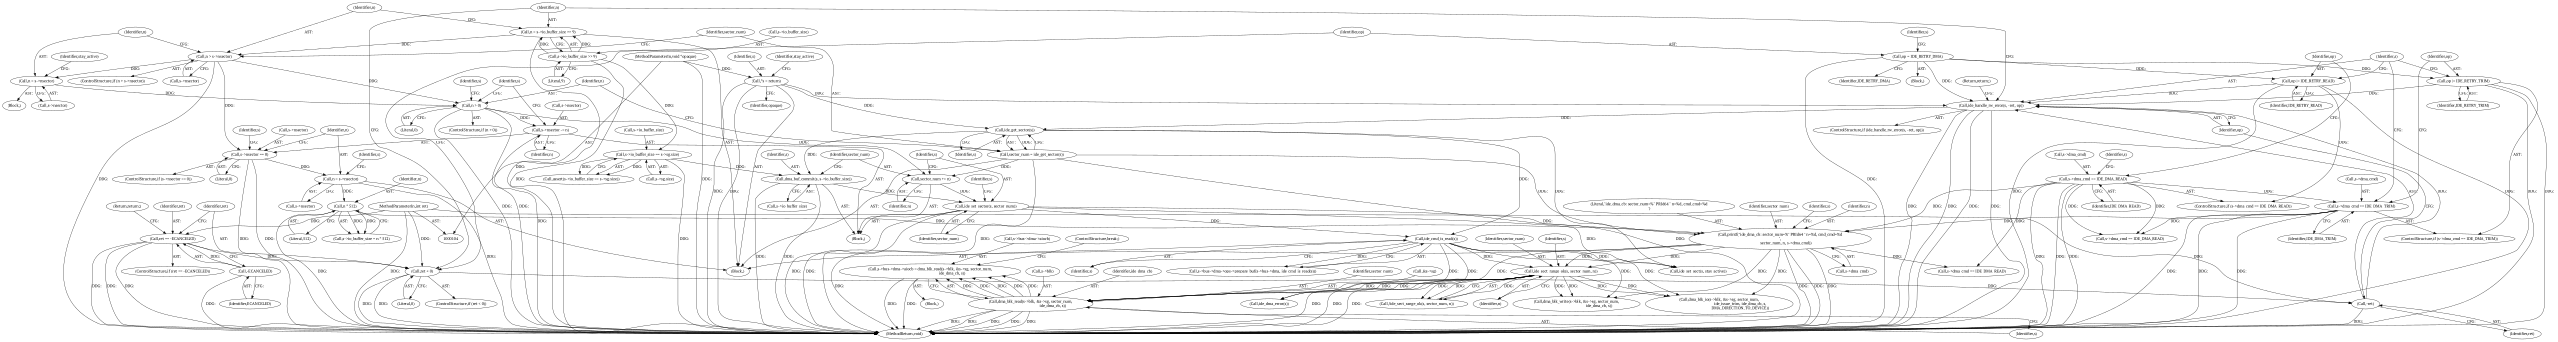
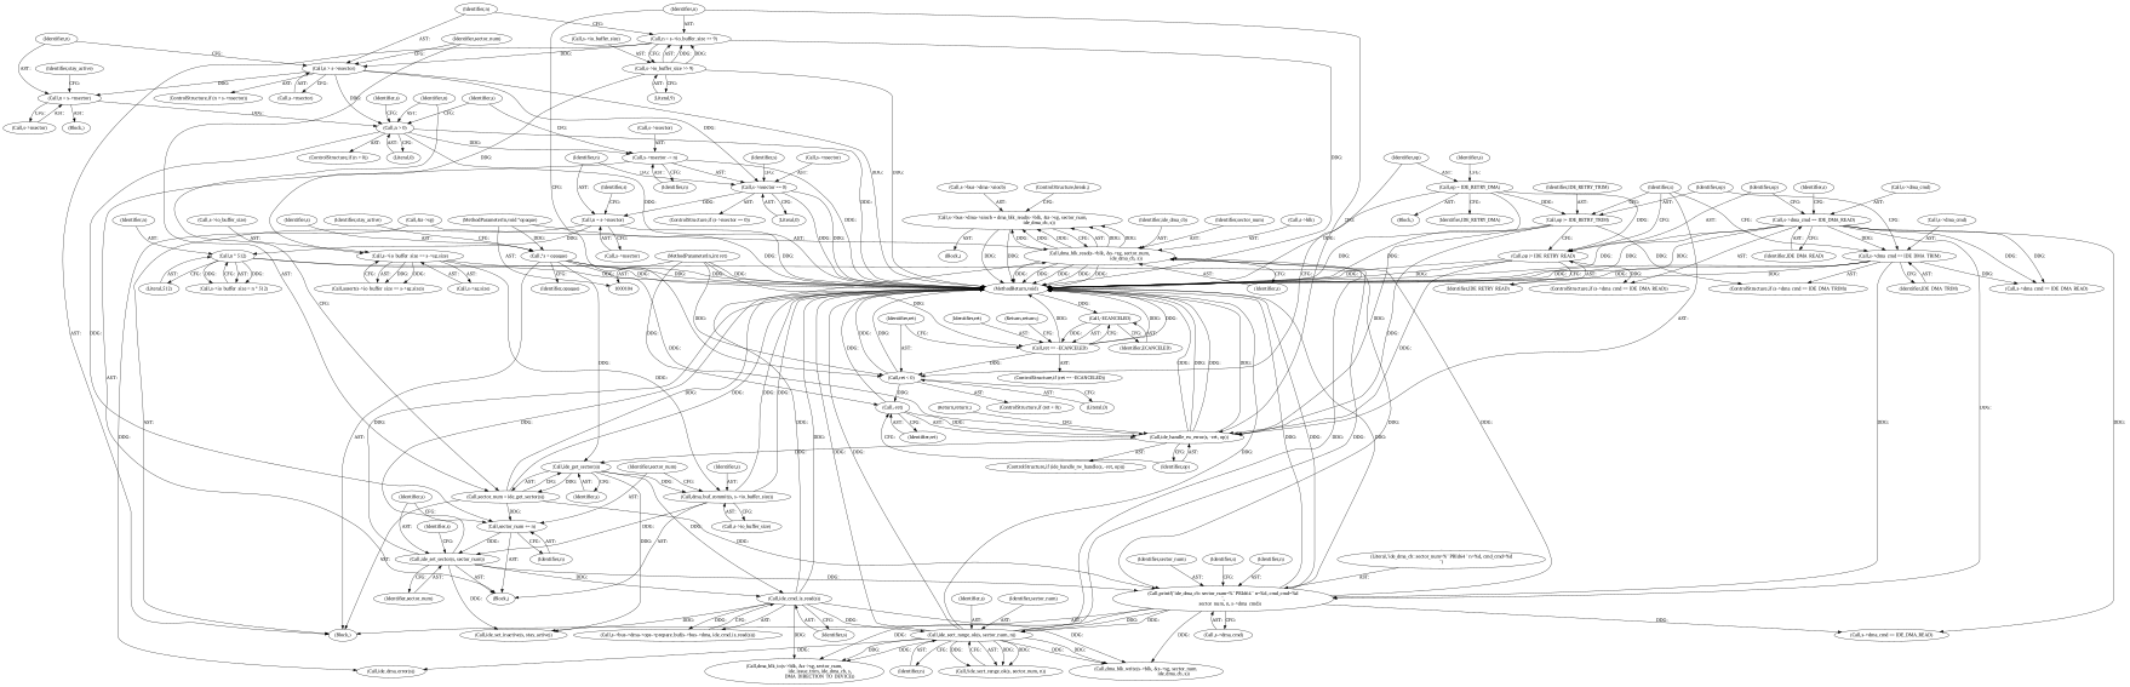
  digraph {
    fontname="PT Serif"
    node [fontname="PT Serif"]
    edge [fontname="PT Serif"]
    n1 [label="(Call,s->bus->dma->aiocb = dma_blk_read(s->blk, &s->sg, sector_num,\n                                          ide_dma_cb, s))"]
    n2 [label="(Call,dma_blk_read(s->blk, &s->sg, sector_num,\n                                          ide_dma_cb, s))"]
    n3 [label="(MethodReturn,void)"]
    n4 [label="(Block,)"]
    n5 [label="(Identifier,s)"]
    n6 [label="(Call,printf(\"ide_dma_cb: sector_num=%\" PRId64 \" n=%d, cmd_cmd=%d\n\",\n           sector_num, n, s->dma_cmd))"]
    n7 [label="(Call,ide_sect_range_ok(s, sector_num, n))"]
    n8 [label="(Call,s->dma_cmd)"]
    n9 [label="(Call,s->dma_cmd == IDE_DMA_READ)"]
    n10 [label="(Call,dma_blk_write(s->blk, &s->sg, sector_num,\n                                           ide_dma_cb, s))"]
    n11 [label="(Call,dma_blk_io(s->blk, &s->sg, sector_num,\n                                        ide_issue_trim, ide_dma_cb, s,\n                                        DMA_DIRECTION_TO_DEVICE))"]
    n12 [label="(Block,)"]
    n13 [label="(Call,!ide_sect_range_ok(s, sector_num, n))"]
    n14 [label="(Identifier,n)"]
    n15 [label="(Call,ide_dma_error(s))"]
    n16 [label="(Call,sector_num = ide_get_sector(s))"]
    n17 [label="(Call,ide_get_sector(s))"]
    n18 [label="(Call,sector_num += n)"]
    n19 [label="(Call,dma_buf_commit(s, s->io_buffer_size))"]
    n20 [label="(Call,ide_cmd_is_read(s))"]
    n21 [label="(Identifier,s)"]
-   n22 [label="(Call,ide_set_sect(s, stay_active))"]
+   n22 [label="(Call,ide_set_inactive(s, stay_active))"]
    n23 [label="(Call,ide_set_sector(s, sector_num))"]
    n24 [label="(Block,)"]
    n25 [label="(Identifier,n)"]
    n26 [label="(Call,s->io_buffer_size)"]
    n27 [label="(Identifier,s)"]
    n28 [label="(Call,s->bus->dma->ops->prepare_buf(s->bus->dma, ide_cmd_is_read(s)))"]
    n29 [label="(Call,ide_handle_rw_error(s, -ret, op))"]
    n30 [label="(Identifier,op)"]
-   n31 [label="(ControlStructure,if (ide_handle_rw_error(s, -ret, op)))"]
+   n31 [label="(ControlStructure,if (ide_handle_rw_handle(s, -ret, op)))"]
    n32 [label="(Call,-ret)"]
-   n33 [label="(Call,*s = return)"]
+   n33 [label="(Call,*s = opaque)"]
    n34 [label="(Identifier,opaque)"]
    n35 [label="(MethodParameterIn,void *opaque)"]
    1000104
    n37 [label="(Identifier,ret)"]
    n38 [label="(Call,ret < 0)"]
    n39 [label="(Literal,0)"]
    n40 [label="(ControlStructure,if (ret < 0))"]
    n41 [label="(Call,ret == -ECANCELED)"]
    n42 [label="(Call,-ECANCELED)"]
    n43 [label="(ControlStructure,if (ret == -ECANCELED))"]
    n44 [label="(Identifier,ECANCELED)"]
    n45 [label="(MethodParameterIn,int ret)"]
    n46 [label="(Call,op |= IDE_RETRY_TRIM)"]
    n47 [label="(ControlStructure,if (s->dma_cmd == IDE_DMA_TRIM))"]
    n48 [label="(Identifier,IDE_RETRY_TRIM)"]
    n49 [label="(Call,op = IDE_RETRY_DMA)"]
    n50 [label="(Call,op |= IDE_RETRY_READ)"]
    n51 [label="(Identifier,IDE_RETRY_DMA)"]
    n52 [label="(Block,)"]
    n53 [label="(ControlStructure,if (s->dma_cmd == IDE_DMA_READ))"]
    n54 [label="(Identifier,IDE_RETRY_READ)"]
    n55 [label="(Identifier,sector_num)"]
    n56 [label="(Call,s->io_buffer_size == s->sg.size)"]
    n57 [label="(Call,assert(s->io_buffer_size == s->sg.size))"]
    n58 [label="(Call,s->sg.size)"]
    n59 [label="(Call,s->io_buffer_size >> 9)"]
    n60 [label="(Call,n = s->io_buffer_size >> 9)"]
    n61 [label="(Literal,9)"]
    n62 [label="(Call,n > s->nsector)"]
    n63 [label="(Call,n > 0)"]
    n64 [label="(Call,s->nsector -= n)"]
    n65 [label="(Literal,0)"]
    n66 [label="(ControlStructure,if (n > 0))"]
    n67 [label="(Call,s->nsector == 0)"]
    n68 [label="(Identifier,n)"]
    n69 [label="(Call,n = s->nsector)"]
    n70 [label="(Call,s->nsector)"]
    n71 [label="(Block,)"]
    n72 [label="(ControlStructure,if (n > s->nsector))"]
    n73 [label="(Call,s->nsector)"]
    n74 [label="(Call,n = s->nsector)"]
    n75 [label="(Literal,0)"]
    n76 [label="(ControlStructure,if (s->nsector == 0))"]
    n77 [label="(Call,n * 512)"]
    n78 [label="(Literal,512)"]
    n79 [label="(Call,s->io_buffer_size = n * 512)"]
    n80 [label="(Call,s->nsector)"]
    n81 [label="(Call,s->dma_cmd == IDE_DMA_READ)"]
    n82 [label="(Call,s->dma_cmd == IDE_DMA_TRIM)"]
    n83 [label="(Identifier,IDE_DMA_READ)"]
    n84 [label="(Call,s->dma_cmd == IDE_DMA_READ)"]
    n85 [label="(Identifier,IDE_DMA_TRIM)"]
    n86 [label="(Call,s->dma_cmd)"]
    n87 [label="(Identifier,n)"]
    n88 [label="(Call,s->blk)"]
    n89 [label="(Identifier,stay_active)"]
    n90 [label="(Identifier,stay_active)"]
    n91 [label="(Call,s->io_buffer_size)"]
    n92 [label="(Identifier,sector_num)"]
    n93 [label="(Identifier,ret)"]
    n94 [label="(Identifier,s)"]
    n95 [label="(Identifier,s)"]
    n96 [label="(Identifier,n)"]
    n97 [label="(Identifier,ide_dma_cb)"]
    n98 [label="(Identifier,n)"]
    n99 [label="(Identifier,s)"]
    n100 [label="(Call,s->io_buffer_size)"]
    n101 [label="(Identifier,s)"]
    n102 [label="(Identifier,sector_num)"]
    n103 [label="(Identifier,n)"]
    n104 [label="(Identifier,s)"]
    n105 [label="(Identifier,s)"]
    n106 [label="(Identifier,s)"]
    n107 [label="(Identifier,s)"]
    n108 [label="(Identifier,s)"]
    n109 [label="(Identifier,n)"]
    n110 [label="(Return,return;)"]
    n111 [label="(Call,s->dma_cmd)"]
    n112 [label="(Identifier,sector_num)"]
    n113 [label="(Call,s->nsector)"]
    n114 [label="(Identifier,s)"]
    n115 [label="(Identifier,sector_num)"]
    n116 [label="(Identifier,n)"]
    n117 [label="(Identifier,op)"]
    n118 [label="(Identifier,op)"]
    n119 [label="(Return,return;)"]
    n120 [label="(Identifier,s)"]
    n121 [label="(Identifier,s)"]
    n122 [label="(Identifier,n)"]
    n123 [label="(Literal,\"ide_dma_cb: sector_num=%\" PRId64 \" n=%d, cmd_cmd=%d\n\")"]
    n124 [label="(Identifier,sector_num)"]
    n125 [label="(Call,&s->sg)"]
    n126 [label="(Identifier,ret)"]
    n127 [label="(Identifier,op)"]
    n128 [label="(Identifier,s)"]
    n129 [label="(Call,s->nsector)"]
    n130 [label="(ControlStructure,break;)"]
    n131 [label="(Call,s->bus->dma->aiocb)"]
    n1 -> n2 [label="CFG: "]
    n1 -> n3 [label="DDG: "]
    n1 -> n3 [label="DDG: "]
    n1 -> n4 [label="AST: "]
    n2 -> n1 [label="AST: "]
    n2 -> n1 [label="DDG: "]
    n2 -> n1 [label="DDG: "]
    n2 -> n1 [label="DDG: "]
    n2 -> n1 [label="DDG: "]
    n2 -> n1 [label="DDG: "]
    n2 -> n3 [label="DDG: "]
    n2 -> n3 [label="DDG: "]
    n2 -> n3 [label="DDG: "]
    n2 -> n3 [label="DDG: "]
    n2 -> n3 [label="DDG: "]
    n2 -> n5 [label="CFG: "]
    n5 -> n2 [label="AST: "]
    n6 -> n2 [label="DDG: "]
    n6 -> n3 [label="DDG: "]
    n6 -> n3 [label="DDG: "]
    n6 -> n3 [label="DDG: "]
    n6 -> n7 [label="DDG: "]
    n6 -> n7 [label="DDG: "]
    n6 -> n8 [label="CFG: "]
    n6 -> n9 [label="DDG: "]
    n6 -> n10 [label="DDG: "]
    n6 -> n11 [label="DDG: "]
    n6 -> n12 [label="AST: "]
    n7 -> n2 [label="DDG: "]
    n7 -> n2 [label="DDG: "]
    n7 -> n3 [label="DDG: "]
    n7 -> n3 [label="DDG: "]
    n7 -> n3 [label="DDG: "]
    n7 -> n10 [label="DDG: "]
    n7 -> n10 [label="DDG: "]
    n7 -> n11 [label="DDG: "]
    n7 -> n11 [label="DDG: "]
    n7 -> n13 [label="AST: "]
    n7 -> n13 [label="DDG: "]
    n7 -> n13 [label="DDG: "]
    n7 -> n13 [label="DDG: "]
    n7 -> n14 [label="CFG: "]
    n7 -> n15 [label="DDG: "]
    n8 -> n6 [label="AST: "]
    n13 -> n7 [label="CFG: "]
    n14 -> n7 [label="AST: "]
    n16 -> n3 [label="DDG: "]
    n16 -> n3 [label="DDG: "]
    n16 -> n6 [label="DDG: "]
    n16 -> n12 [label="AST: "]
    n16 -> n17 [label="CFG: "]
    n16 -> n18 [label="DDG: "]
    n17 -> n16 [label="AST: "]
    n17 -> n16 [label="DDG: "]
    n17 -> n19 [label="DDG: "]
    n17 -> n20 [label="DDG: "]
    n17 -> n21 [label="CFG: "]
    n17 -> n22 [label="DDG: "]
    n18 -> n23 [label="DDG: "]
    n18 -> n24 [label="AST: "]
    n18 -> n25 [label="CFG: "]
    n19 -> n3 [label="DDG: "]
    n19 -> n3 [label="DDG: "]
    n19 -> n23 [label="DDG: "]
    n19 -> n24 [label="AST: "]
    n19 -> n26 [label="CFG: "]
    n20 -> n2 [label="DDG: "]
    n20 -> n3 [label="DDG: "]
    n20 -> n7 [label="DDG: "]
    n20 -> n10 [label="DDG: "]
    n20 -> n11 [label="DDG: "]
-   n20 -> n15 [label="DDG: "]
+   n125 -> n15 [label="DDG: "]
    n20 -> n22 [label="DDG: "]
    n20 -> n27 [label="CFG: "]
    n20 -> n28 [label="AST: "]
    n20 -> n28 [label="DDG: "]
    n21 -> n17 [label="AST: "]
    n23 -> n3 [label="DDG: "]
    n23 -> n3 [label="DDG: "]
    n23 -> n6 [label="DDG: "]
    n23 -> n20 [label="DDG: "]
    n23 -> n22 [label="DDG: "]
    n23 -> n24 [label="AST: "]
    n23 -> n55 [label="CFG: "]
    n25 -> n18 [label="AST: "]
    n26 -> n19 [label="AST: "]
    n27 -> n20 [label="AST: "]
    n28 -> n20 [label="CFG: "]
    n29 -> n3 [label="DDG: "]
    n29 -> n3 [label="DDG: "]
    n29 -> n3 [label="DDG: "]
    n29 -> n3 [label="DDG: "]
    n29 -> n17 [label="DDG: "]
    n29 -> n30 [label="CFG: "]
    n29 -> n31 [label="AST: "]
    n30 -> n29 [label="AST: "]
    n30 -> n32 [label="CFG: "]
    n32 -> n3 [label="DDG: "]
    n32 -> n29 [label="AST: "]
    n32 -> n29 [label="DDG: "]
    n32 -> n37 [label="CFG: "]
    n33 -> n3 [label="DDG: "]
    n33 -> n3 [label="DDG: "]
    n33 -> n12 [label="AST: "]
    n33 -> n17 [label="DDG: "]
    n33 -> n29 [label="DDG: "]
    n33 -> n34 [label="CFG: "]
    n35 -> n3 [label="DDG: "]
    n35 -> n33 [label="DDG: "]
    n35 -> 1000104 [label="AST: "]
    n37 -> n32 [label="AST: "]
    n38 -> n3 [label="DDG: "]
    n38 -> n3 [label="DDG: "]
    n38 -> n32 [label="DDG: "]
    n38 -> n39 [label="CFG: "]
    n38 -> n40 [label="AST: "]
    n39 -> n38 [label="AST: "]
    n41 -> n3 [label="DDG: "]
    n41 -> n3 [label="DDG: "]
    n41 -> n3 [label="DDG: "]
    n41 -> n38 [label="DDG: "]
    n41 -> n42 [label="CFG: "]
    n41 -> n43 [label="AST: "]
-   n42 -> n3 [label="DDG: "]
+   n3 -> n42 [label="DDG: "]
    n42 -> n41 [label="AST: "]
    n42 -> n41 [label="DDG: "]
    n42 -> n44 [label="CFG: "]
    n44 -> n42 [label="AST: "]
    n45 -> n3 [label="DDG: "]
    n45 -> n32 [label="DDG: "]
    n45 -> 1000104 [label="AST: "]
    n45 -> n38 [label="DDG: "]
    n45 -> n41 [label="DDG: "]
    n46 -> n3 [label="DDG: "]
    n46 -> n3 [label="DDG: "]
    n46 -> n29 [label="DDG: "]
-   n46 -> n47 [label="AST: "]
-   n46 -> n48 [label="CFG: "]
+   n46 -> n47 [label="DDG: "]
+   n46 -> n50 [label="CFG: "]
    n48 -> n46 [label="AST: "]
    n49 -> n3 [label="DDG: "]
    n49 -> n29 [label="DDG: "]
    n49 -> n46 [label="DDG: "]
    n49 -> n50 [label="DDG: "]
    n49 -> n51 [label="CFG: "]
    n49 -> n52 [label="AST: "]
    n50 -> n3 [label="DDG: "]
    n50 -> n3 [label="DDG: "]
    n50 -> n29 [label="DDG: "]
    n50 -> n53 [label="DDG: "]
    n50 -> n54 [label="CFG: "]
    n54 -> n50 [label="AST: "]
    n55 -> n23 [label="AST: "]
    n56 -> n3 [label="DDG: "]
    n56 -> n19 [label="DDG: "]
    n56 -> n57 [label="AST: "]
    n56 -> n57 [label="DDG: "]
    n56 -> n57 [label="DDG: "]
    n56 -> n58 [label="AST: "]
    n57 -> n56 [label="CFG: "]
    n58 -> n56 [label="AST: "]
    n59 -> n3 [label="DDG: "]
    n59 -> n56 [label="DDG: "]
    n59 -> n60 [label="AST: "]
    n59 -> n60 [label="DDG: "]
    n59 -> n60 [label="DDG: "]
    n59 -> n61 [label="CFG: "]
    n60 -> n3 [label="DDG: "]
    n60 -> n12 [label="AST: "]
    n60 -> n59 [label="CFG: "]
    n60 -> n62 [label="DDG: "]
    n61 -> n59 [label="AST: "]
    n62 -> n3 [label="DDG: "]
    n62 -> n63 [label="DDG: "]
    n62 -> n67 [label="DDG: "]
    n62 -> n69 [label="DDG: "]
    n62 -> n72 [label="AST: "]
    n62 -> n73 [label="CFG: "]
    n63 -> n3 [label="DDG: "]
    n63 -> n3 [label="DDG: "]
    n63 -> n18 [label="DDG: "]
    n63 -> n64 [label="DDG: "]
    n63 -> n65 [label="CFG: "]
    n63 -> n66 [label="AST: "]
    n64 -> n3 [label="DDG: "]
    n64 -> n24 [label="AST: "]
    n64 -> n67 [label="AST: "]
    n64 -> n68 [label="CFG: "]
    n65 -> n63 [label="AST: "]
    n67 -> n3 [label="DDG: "]
    n67 -> n3 [label="DDG: "]
    n67 -> n74 [label="DDG: "]
    n67 -> n75 [label="CFG: "]
    n67 -> n76 [label="AST: "]
    n68 -> n64 [label="AST: "]
    n69 -> n63 [label="DDG: "]
    n69 -> n70 [label="CFG: "]
    n69 -> n71 [label="AST: "]
    n70 -> n69 [label="AST: "]
    n73 -> n62 [label="AST: "]
    n74 -> n3 [label="DDG: "]
    n74 -> n12 [label="AST: "]
    n74 -> n77 [label="DDG: "]
    n74 -> n80 [label="CFG: "]
    n75 -> n67 [label="AST: "]
    n77 -> n3 [label="DDG: "]
    n77 -> n6 [label="DDG: "]
    n77 -> n78 [label="CFG: "]
    n77 -> n79 [label="AST: "]
    n77 -> n79 [label="DDG: "]
    n77 -> n79 [label="DDG: "]
    n78 -> n77 [label="AST: "]
    n79 -> n77 [label="CFG: "]
    n80 -> n74 [label="AST: "]
    n81 -> n3 [label="DDG: "]
    n81 -> n3 [label="DDG: "]
    n81 -> n3 [label="DDG: "]
    n81 -> n6 [label="DDG: "]
    n81 -> n9 [label="DDG: "]
    n81 -> n53 [label="AST: "]
    n81 -> n82 [label="DDG: "]
    n81 -> n83 [label="CFG: "]
    n81 -> n84 [label="DDG: "]
    n81 -> n84 [label="DDG: "]
    n82 -> n3 [label="DDG: "]
    n82 -> n3 [label="DDG: "]
    n82 -> n3 [label="DDG: "]
    n82 -> n6 [label="DDG: "]
    n82 -> n47 [label="AST: "]
    n82 -> n84 [label="DDG: "]
    n82 -> n85 [label="CFG: "]
    n83 -> n81 [label="AST: "]
    n85 -> n82 [label="AST: "]
    n86 -> n82 [label="AST: "]
    n87 -> n60 [label="CFG: "]
    n87 -> n62 [label="AST: "]
    n88 -> n2 [label="AST: "]
    n89 -> n69 [label="CFG: "]
    n90 -> n33 [label="CFG: "]
    n91 -> n56 [label="AST: "]
    n92 -> n6 [label="AST: "]
    n93 -> n41 [label="AST: "]
    n94 -> n23 [label="CFG: "]
    n95 -> n6 [label="CFG: "]
    n96 -> n6 [label="AST: "]
    n97 -> n2 [label="AST: "]
    n98 -> n16 [label="CFG: "]
    n98 -> n63 [label="AST: "]
    n99 -> n7 [label="AST: "]
    n100 -> n59 [label="AST: "]
    n101 -> n81 [label="CFG: "]
    n102 -> n7 [label="AST: "]
    n103 -> n77 [label="AST: "]
    n104 -> n18 [label="CFG: "]
    n104 -> n23 [label="AST: "]
    n105 -> n33 [label="AST: "]
    n106 -> n49 [label="CFG: "]
    n107 -> n63 [label="CFG: "]
    n107 -> n64 [label="CFG: "]
    n108 -> n29 [label="AST: "]
    n108 -> n46 [label="CFG: "]
    n108 -> n50 [label="CFG: "]
    n108 -> n82 [label="CFG: "]
    n109 -> n29 [label="CFG: "]
    n109 -> n38 [label="CFG: "]
    n109 -> n60 [label="AST: "]
    n110 -> n41 [label="CFG: "]
    n111 -> n81 [label="AST: "]
    n112 -> n16 [label="AST: "]
    n112 -> n62 [label="CFG: "]
    n113 -> n64 [label="AST: "]
    n114 -> n63 [label="CFG: "]
    n115 -> n18 [label="AST: "]
    n115 -> n19 [label="CFG: "]
    n116 -> n67 [label="CFG: "]
    n116 -> n74 [label="AST: "]
    n117 -> n46 [label="AST: "]
    n117 -> n82 [label="CFG: "]
    n118 -> n50 [label="AST: "]
    n118 -> n81 [label="CFG: "]
    n119 -> n29 [label="CFG: "]
    n120 -> n19 [label="AST: "]
    n121 -> n74 [label="CFG: "]
    n122 -> n62 [label="CFG: "]
    n122 -> n69 [label="AST: "]
    n123 -> n6 [label="AST: "]
    n124 -> n2 [label="AST: "]
    n125 -> n2 [label="AST: "]
    n126 -> n38 [label="AST: "]
    n126 -> n41 [label="CFG: "]
    n127 -> n38 [label="CFG: "]
    n127 -> n49 [label="AST: "]
    n128 -> n67 [label="CFG: "]
    n129 -> n67 [label="AST: "]
    n130 -> n1 [label="CFG: "]
    n131 -> n1 [label="AST: "]
  }
